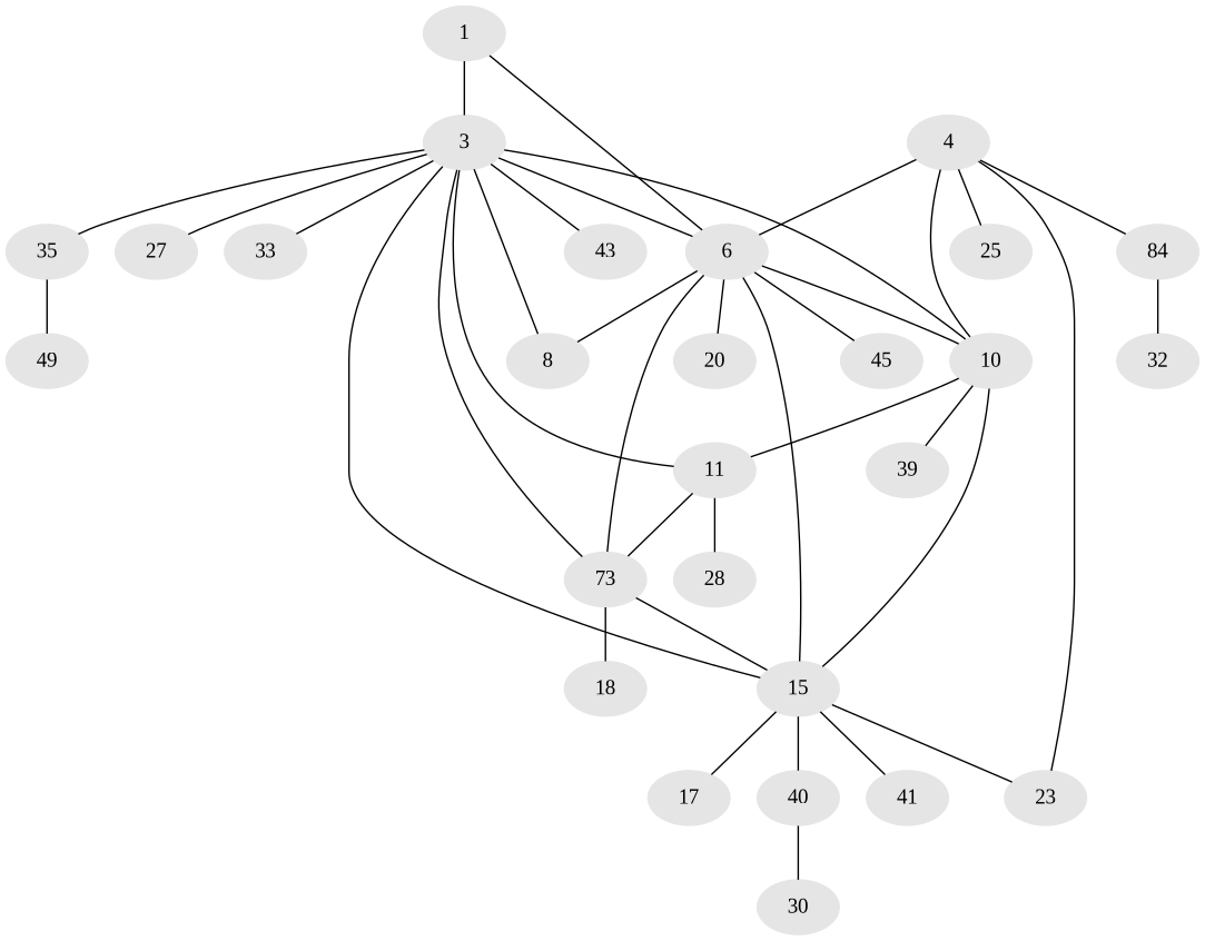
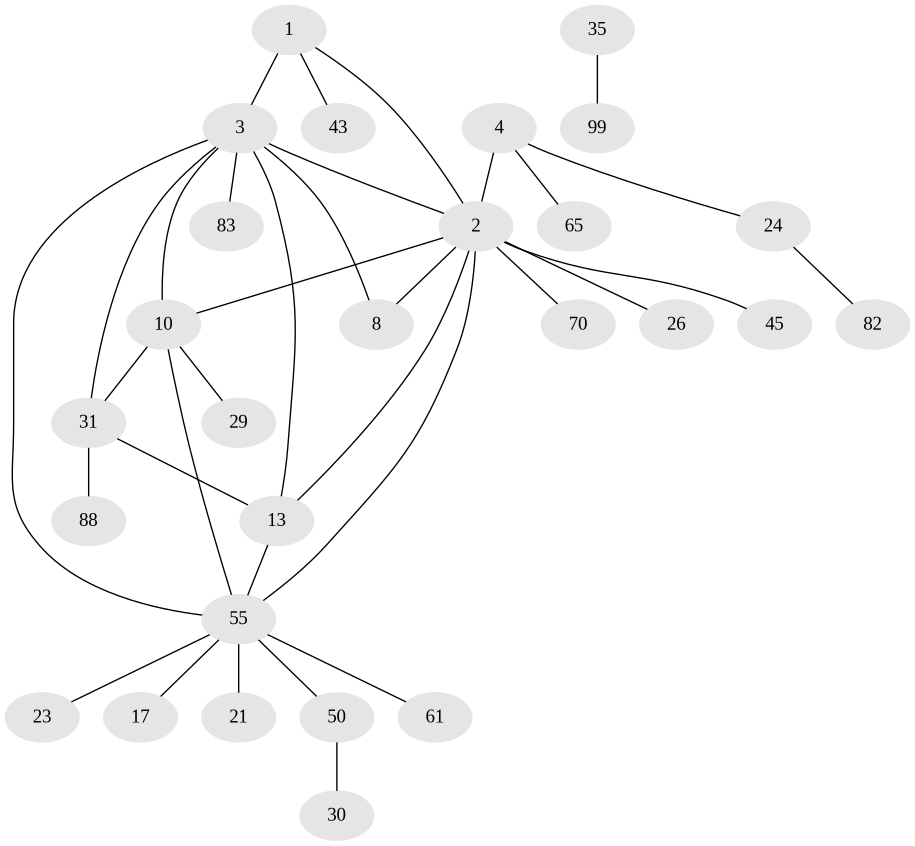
  graph {
    fontname="Liberation Serif"
    node [color=gray90 fontname="Liberation Serif" style=filled]
    edge [fontname="Liberation Serif"]
    1 [super="+2+37"]
    3 [super="+14+9+51+53+58+63+48+54+31+19"]
-   6 [super="+7"]
-   11 [super="+12"]
+   6 [super="+7" label=2]
+   11 [super="+12" label=31]
    8
    10 [super="+42"]
-   13 [super="+52" label=73]
-   15
-   27
-   33
+   13 [super="+52"]
+   15 [label=55]
+   33 [label=83]
    35
    43
-   20
+   20 [label=70]
+   26
    45
-   28
-   29 [label=39]
-   18
+   28 [label=88]
+   29
    23 [super="+47"]
    17
-   40
-   61 [label=41]
-   49
+   21
+   40 [label=50]
+   61
+   49 [label=99]
    4 [super="+5+34+55+62+46"]
-   24 [label=84]
-   25
-   32
+   24
+   25 [label=65]
+   32 [label=82]
    30
    1 -- 3 [weight=2]
    1 -- 6
    3 -- 6
    3 -- 11
    3 -- 8
    3 -- 10
    3 -- 13
    3 -- 15
-   3 -- 27
    3 -- 33
-   3 -- 35
-   3 -- 43
+   1 -- 43
    6 -- 8
    6 -- 10
    6 -- 13
    6 -- 15
    6 -- 20
+   6 -- 26
    6 -- 45
    11 -- 13
    11 -- 28
    10 -- 11 [weight=2]
    10 -- 15
    10 -- 29
    13 -- 15
-   13 -- 18
    15 -- 23
    15 -- 17
+   15 -- 21
    15 -- 40
    15 -- 61
    35 -- 49
    40 -- 30
    4 -- 6 [weight=2]
-   4 -- 10
-   4 -- 23
    4 -- 24
    4 -- 25
    24 -- 32
  }
